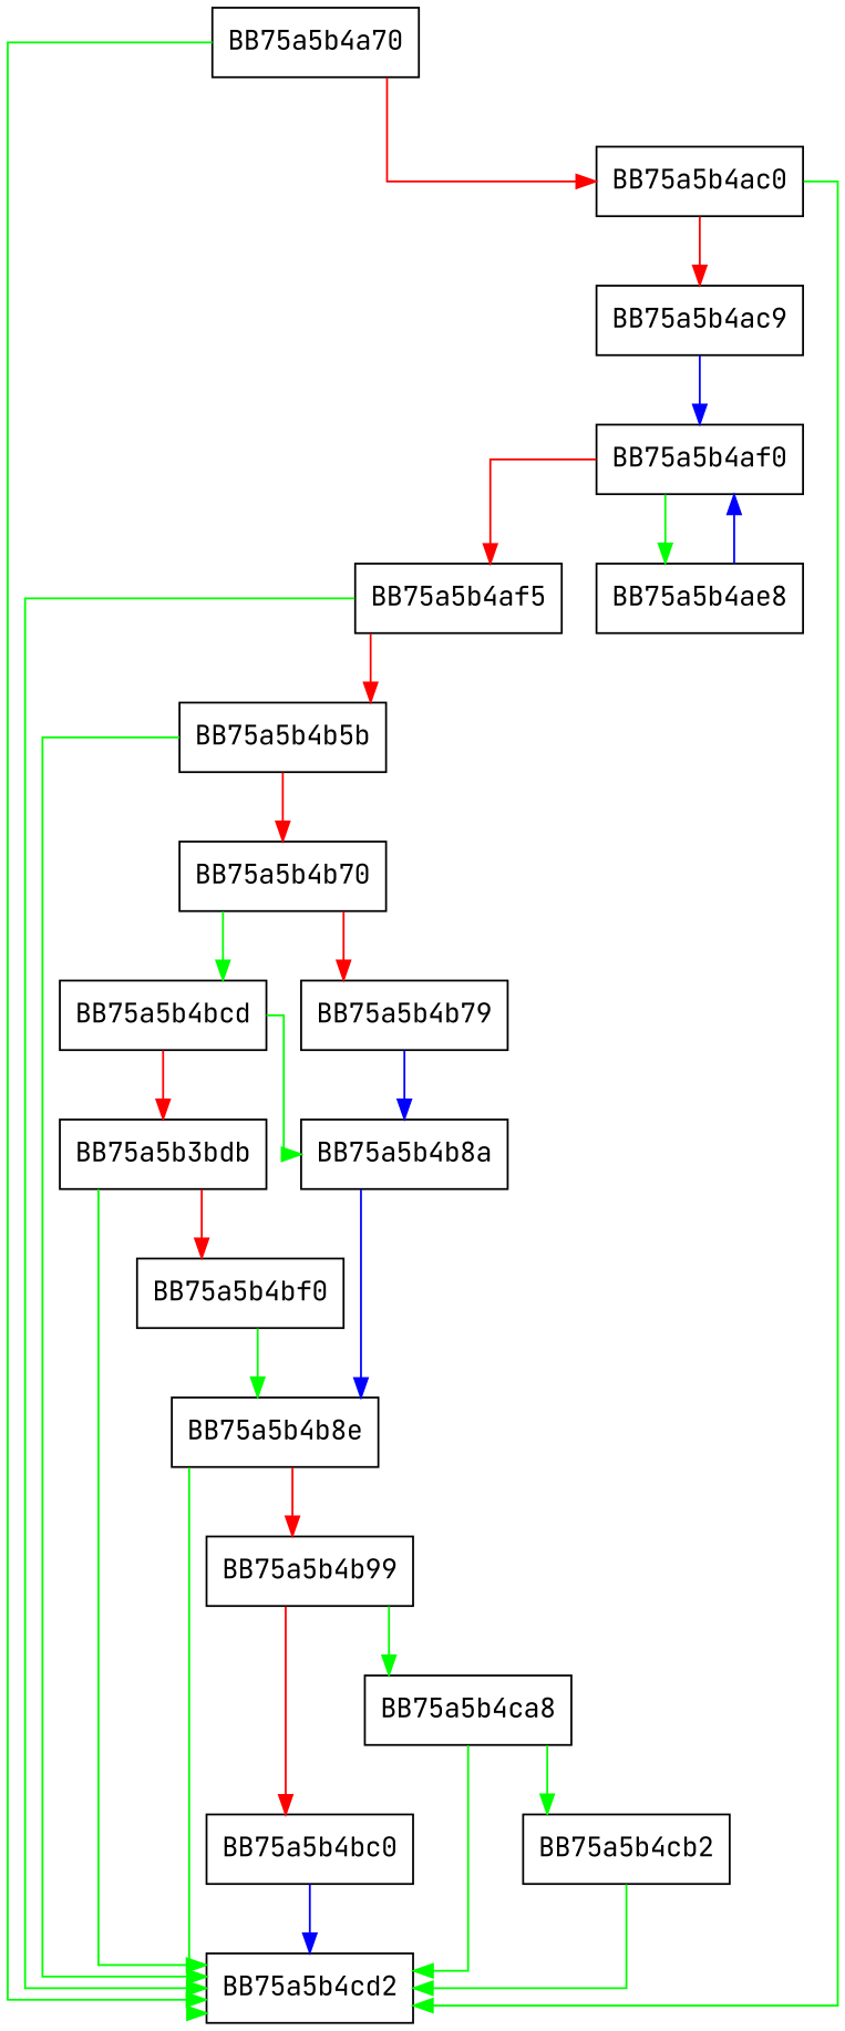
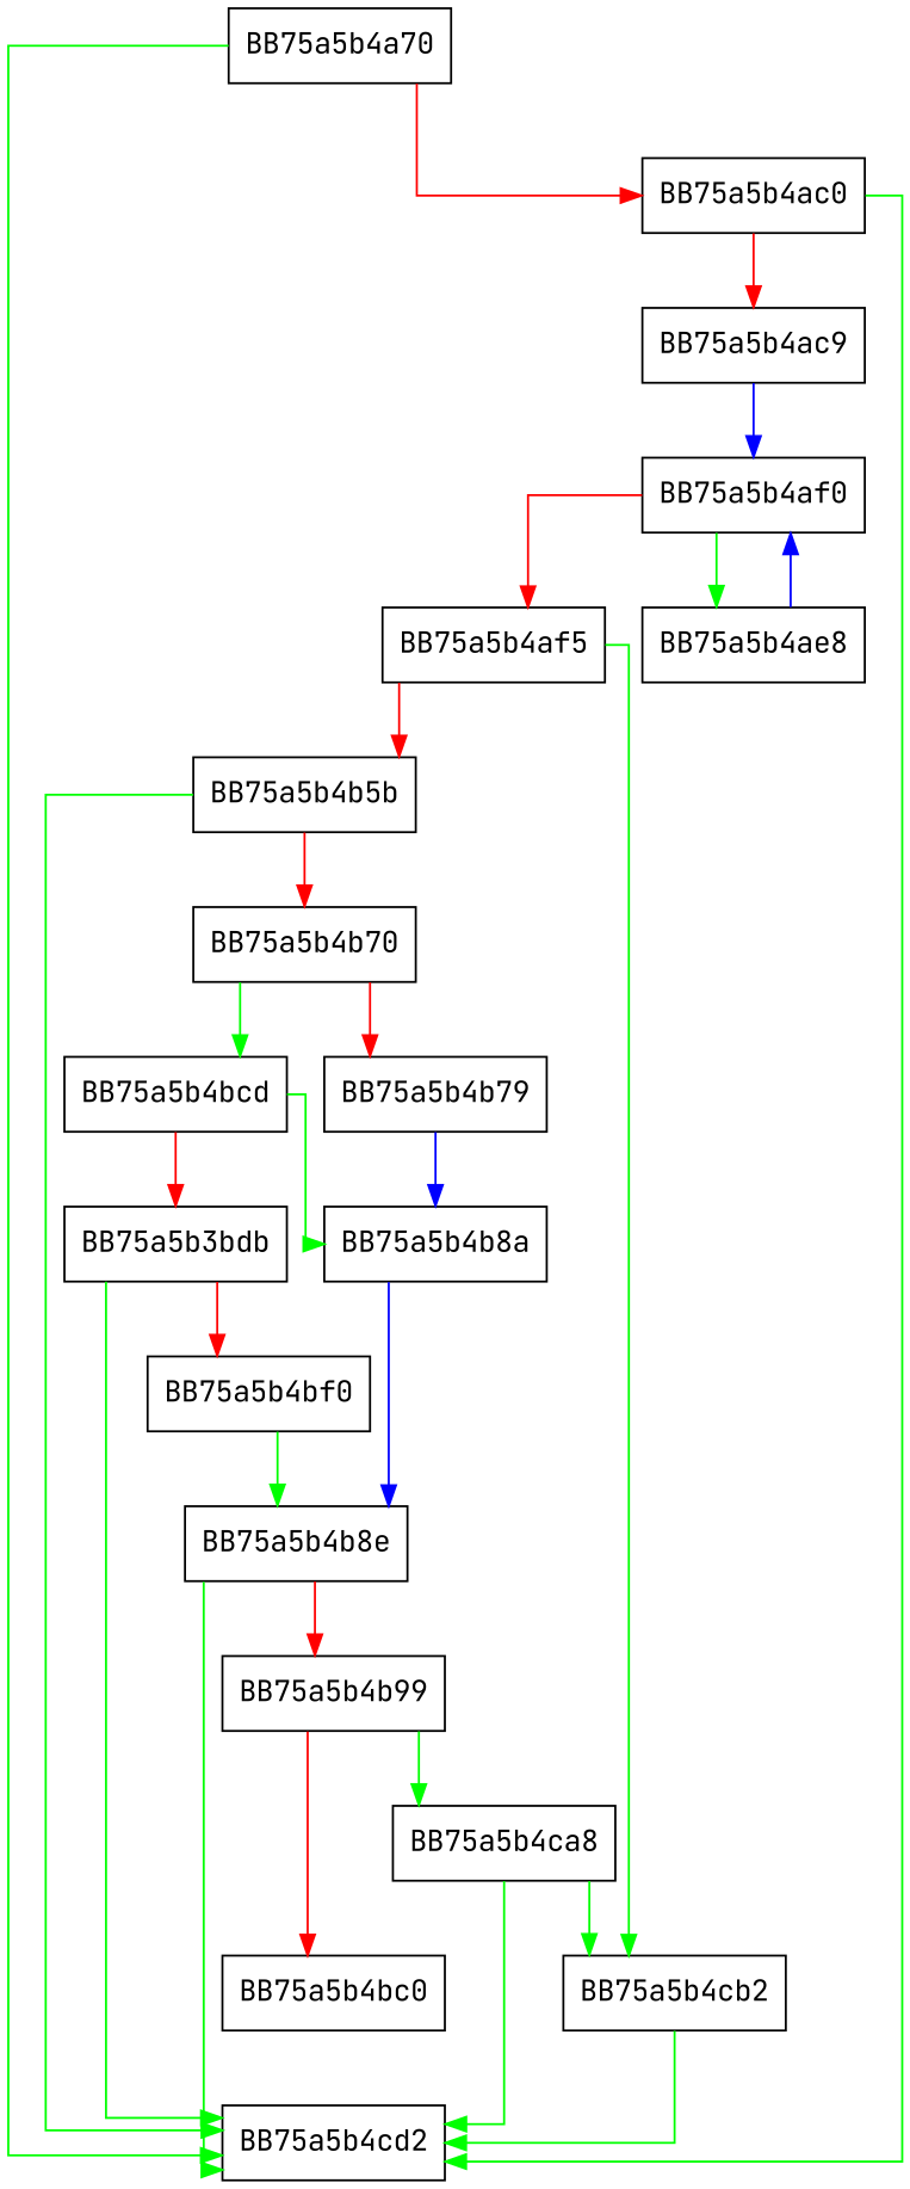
  digraph {
    fontname="JetBrains Mono"
    splines=ortho
    node [fontname="JetBrains Mono" shape=box]
    edge [color=green fontname="JetBrains Mono"]
    BB75a5b4a70
    BB75a5b4cd2
    BB75a5b4ac0
    BB75a5b4ac9
    BB75a5b4af0
    BB75a5b4ae8
    BB75a5b4af5
    BB75a5b4b5b
    BB75a5b4b70
    BB75a5b4bcd
    BB75a5b4b79
    BB75a5b4b8a
    n13 [label=BB75a5b3bdb]
    BB75a5b4b8e
    BB75a5b4bf0
    BB75a5b4b99
    BB75a5b4ca8
    BB75a5b4bc0
    BB75a5b4cb2
    BB75a5b4a70 -> BB75a5b4cd2
    BB75a5b4a70 -> BB75a5b4ac0 [color=red]
    BB75a5b4ac0 -> BB75a5b4cd2
    BB75a5b4ac0 -> BB75a5b4ac9 [color=red]
    BB75a5b4ac9 -> BB75a5b4af0 [color=blue]
    BB75a5b4af0 -> BB75a5b4ae8
    BB75a5b4af0 -> BB75a5b4af5 [color=red]
    BB75a5b4ae8 -> BB75a5b4af0 [color=blue]
-   BB75a5b4af5 -> BB75a5b4cd2
+   BB75a5b4af5 -> BB75a5b4cb2
    BB75a5b4af5 -> BB75a5b4b5b [color=red]
    BB75a5b4b5b -> BB75a5b4cd2
    BB75a5b4b5b -> BB75a5b4b70 [color=red]
    BB75a5b4b70 -> BB75a5b4bcd
    BB75a5b4b70 -> BB75a5b4b79 [color=red]
    BB75a5b4bcd -> BB75a5b4b8a
    BB75a5b4bcd -> n13 [color=red]
    BB75a5b4b79 -> BB75a5b4b8a [color=blue]
    BB75a5b4b8a -> BB75a5b4b8e [color=blue]
    n13 -> BB75a5b4cd2
    n13 -> BB75a5b4bf0 [color=red]
    BB75a5b4b8e -> BB75a5b4cd2
    BB75a5b4b8e -> BB75a5b4b99 [color=red]
    BB75a5b4bf0 -> BB75a5b4b8e
    BB75a5b4b99 -> BB75a5b4ca8
    BB75a5b4b99 -> BB75a5b4bc0 [color=red]
    BB75a5b4ca8 -> BB75a5b4cd2
    BB75a5b4ca8 -> BB75a5b4cb2
-   BB75a5b4bc0 -> BB75a5b4cd2 [color=blue]
    BB75a5b4cb2 -> BB75a5b4cd2
  }
